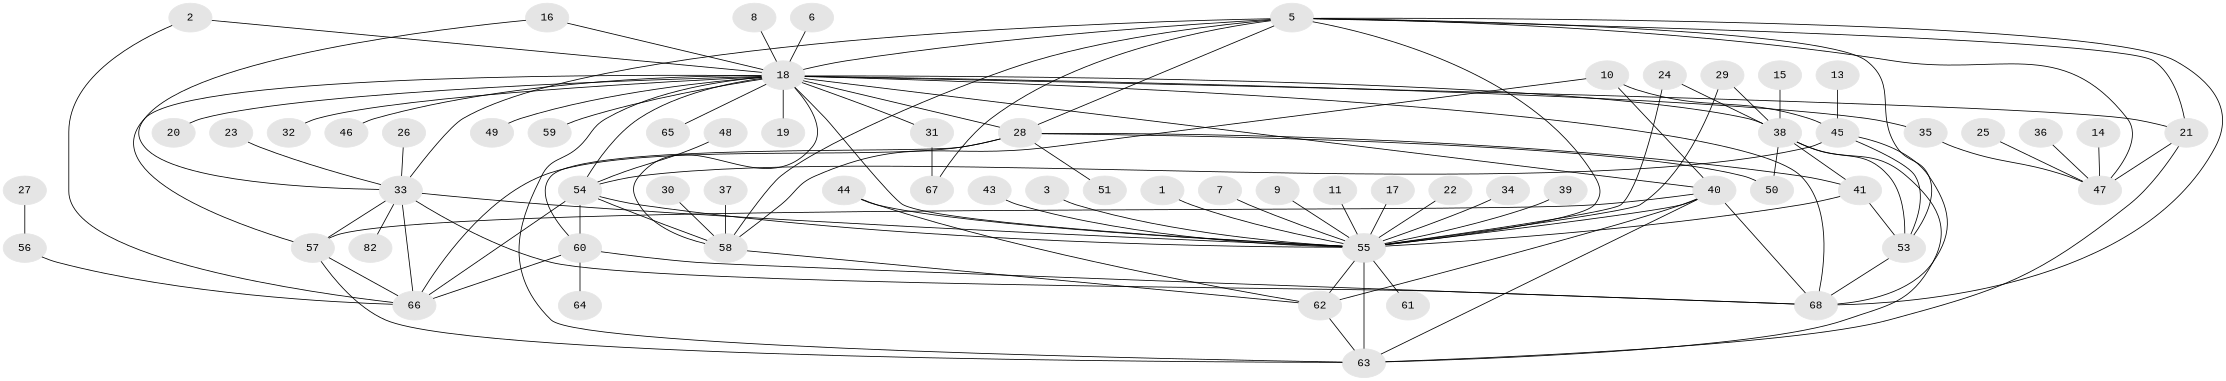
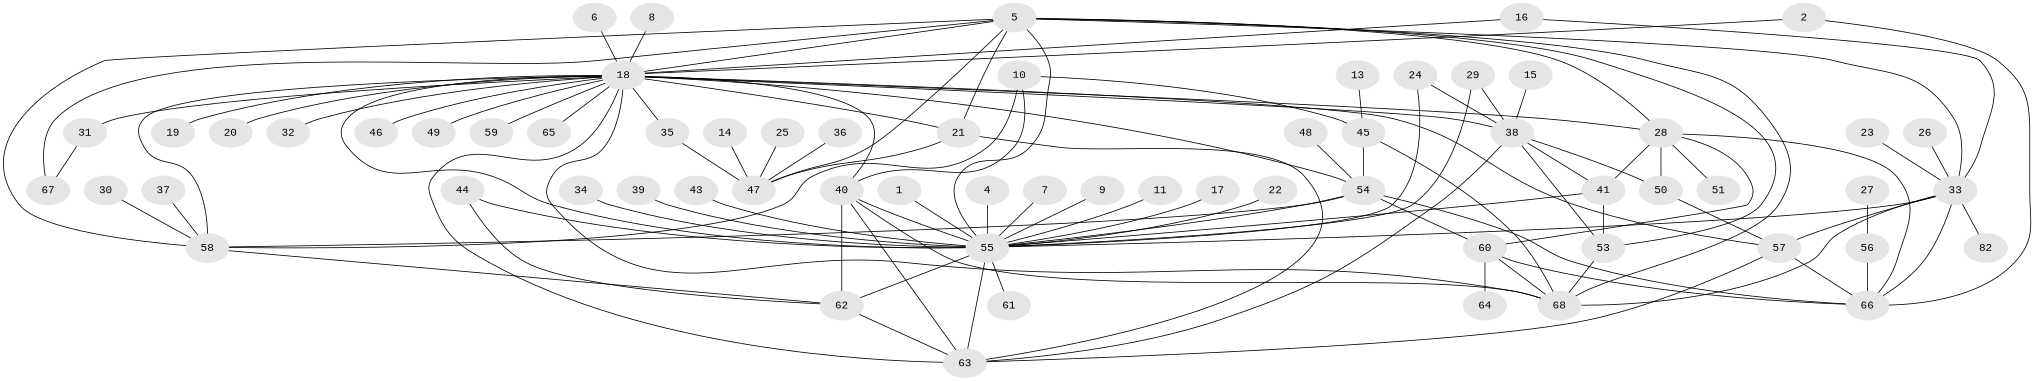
  graph {
    fontname="Liberation Mono"
    node [color=gray90 fontname="Liberation Mono" style=filled]
    edge [fontname="Liberation Mono" weight=1.0]
    1
    55
    63
    62
    61
    2
    18
    66
    57
    21
    28
    58
    68
    40
    54
    38
    19
    20
    31
    32
    35
    46
    49
    59
    65
-   3
+   3 [label=4]
    5
    33
    47
    53
    67
    56
    50
    41
    51
    60
    n37 [label=82]
    6
    7
    8
    9
    10
    45
    11
    13
    14
    15
    16
    17
    22
    23
    24
    25
    26
    27
    64
    29
    30
    34
    36
    37
    39
    43
    44
    48
    1 -- 55
    55 -- 63
    55 -- 62
    55 -- 61
    62 -- 63
    2 -- 18
    2 -- 66
    18 -- 55
    18 -- 63
    18 -- 57
    18 -- 21
    18 -- 28
    18 -- 58
    18 -- 68
    18 -- 40
    18 -- 54
    18 -- 38 [weight=2.0]
    18 -- 19
    18 -- 20
    18 -- 31
    18 -- 32
    18 -- 35
    18 -- 46
    18 -- 49
    18 -- 59
    18 -- 65
    57 -- 63
    57 -- 66
    21 -- 63
    21 -- 47
    28 -- 66
    28 -- 50
    28 -- 41
    28 -- 51
    28 -- 60
    58 -- 62
    40 -- 55 [weight=2.0]
    40 -- 63
    40 -- 62
-   40 -- 57
+   50 -- 57
    40 -- 68
    54 -- 55
    54 -- 66
    54 -- 58
    54 -- 60
    38 -- 63
    38 -- 53
    38 -- 50
    38 -- 41
    31 -- 67
    35 -- 47
    3 -- 55
    5 -- 55
    5 -- 18
    5 -- 21
    5 -- 28
    5 -- 58
    5 -- 68
    5 -- 33
    5 -- 47
    5 -- 53
    5 -- 67
    33 -- 55
    33 -- 66
    33 -- 57
    33 -- 68
    33 -- n37
    53 -- 68
    56 -- 66
    41 -- 55
    41 -- 53
    60 -- 66
    60 -- 68
    60 -- 64
    6 -- 18
    7 -- 55
    8 -- 18
    9 -- 55
    10 -- 58
    10 -- 40
    10 -- 45
    45 -- 68
    45 -- 54
-   45 -- 53
    11 -- 55
    13 -- 45
    14 -- 47
    15 -- 38
    16 -- 18
    16 -- 33
    17 -- 55
    22 -- 55
    23 -- 33
    24 -- 55
    24 -- 38
    25 -- 47
    26 -- 33
    27 -- 56
    29 -- 55
    29 -- 38
    30 -- 58
    34 -- 55
    36 -- 47
    37 -- 58
    39 -- 55
    43 -- 55
    44 -- 55
    44 -- 62
    48 -- 54
  }
